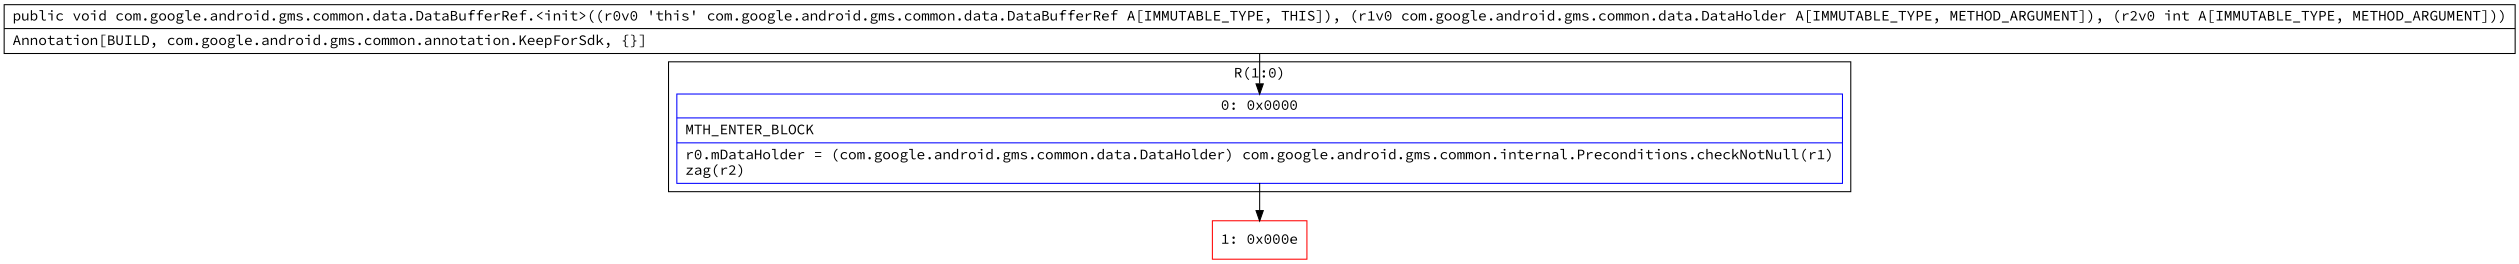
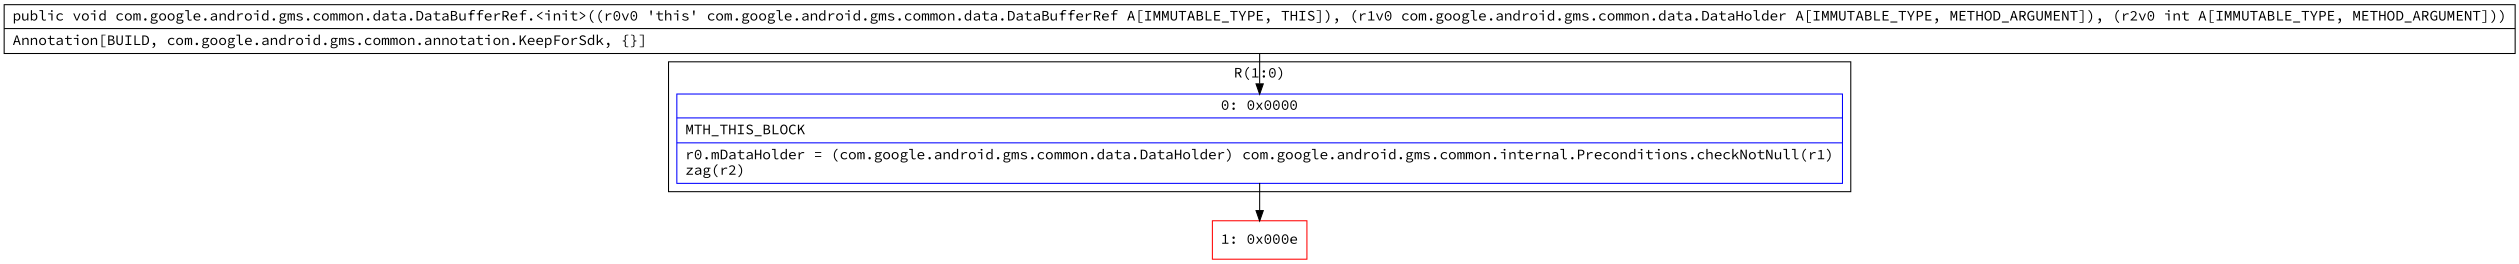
  digraph {
    fontname="Source Code Pro"
    node [shape=record fontname="Source Code Pro"]
    edge [fontname="Source Code Pro"]
-   n1 [color=blue label="{0\:\ 0x0000|MTH_ENTER_BLOCK\l|r0.mDataHolder = (com.google.android.gms.common.data.DataHolder) com.google.android.gms.common.internal.Preconditions.checkNotNull(r1)\lzag(r2)\l}"]
+   n1 [color=blue label="{0\:\ 0x0000|MTH_THIS_BLOCK\l|r0.mDataHolder = (com.google.android.gms.common.data.DataHolder) com.google.android.gms.common.internal.Preconditions.checkNotNull(r1)\lzag(r2)\l}"]
    n2 [color=red label="{1\:\ 0x000e}"]
    n3 [label="{public void com.google.android.gms.common.data.DataBufferRef.\<init\>((r0v0 'this' com.google.android.gms.common.data.DataBufferRef A[IMMUTABLE_TYPE, THIS]), (r1v0 com.google.android.gms.common.data.DataHolder A[IMMUTABLE_TYPE, METHOD_ARGUMENT]), (r2v0 int A[IMMUTABLE_TYPE, METHOD_ARGUMENT]))  | Annotation[BUILD, com.google.android.gms.common.annotation.KeepForSdk, \{\}]\l}"]
    subgraph cluster_1 {
      label="R(1:0)"
      n1
    }
    n1 -> n2
    n3 -> n1
  }
